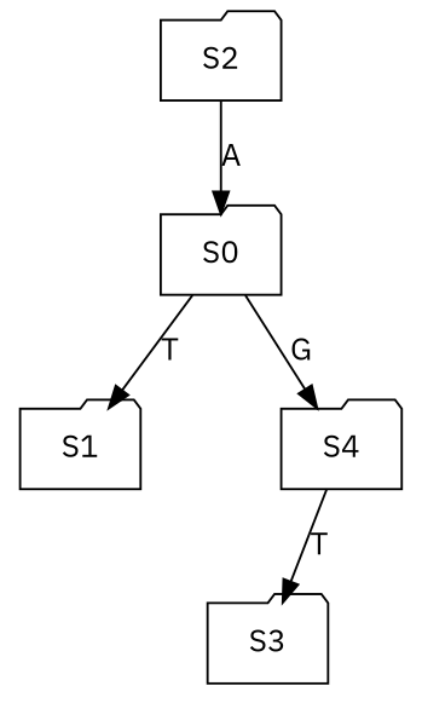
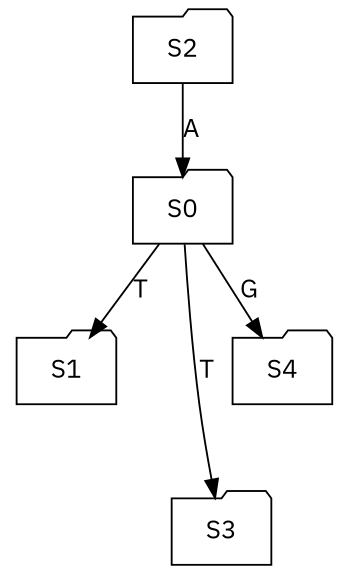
  strict digraph {
    fontname="IBM Plex Sans"
    node [fontname="IBM Plex Sans" shape=folder]
    edge [fontname="IBM Plex Sans"]
    S0
    S1
    S3
    S4
    S2
    S0 -> S1 [label=T]
-   S4 -> S3 [label=T]
+   S0 -> S3 [label=T]
    S0 -> S4 [label=G]
    S2 -> S0 [label=A]
  }
